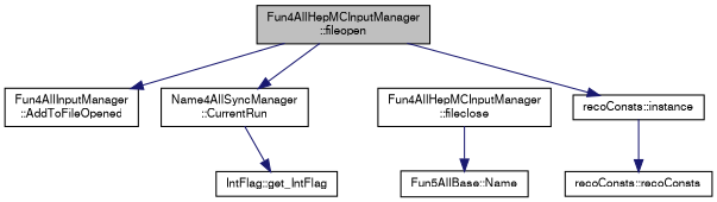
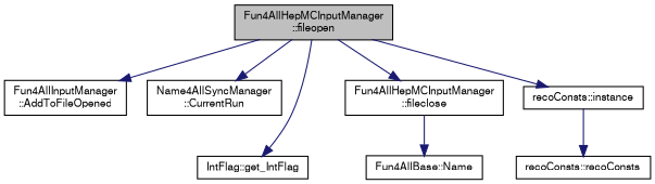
  digraph {
    rankdir=TB
    node [color=black fontname=FreeSans fontsize=10 shape=record]
    edge [color=midnightblue fontname=FreeSans fontsize=10 labelfontname=FreeSans labelfontsize=10 style=solid]
    n1 [fillcolor=grey75 fontcolor=black height=0.2 label="Fun4AllHepMCInputManager\l::fileopen" style=filled width=0.4]
    n2 [height=0.2 label="Fun4AllInputManager\l::AddToFileOpened" width=0.4]
    n3 [height=0.2 label="Name4AllSyncManager\l::CurrentRun" width=0.4]
    n4 [height=0.2 label="Fun4AllHepMCInputManager\l::fileclose" width=0.4]
    n5 [height=0.2 label="IntFlag::get_IntFlag" width=0.4]
    n6 [height=0.2 label="recoConsts::instance" width=0.4]
-   n7 [height=0.2 label="Fun5AllBase::Name" width=0.4]
+   n7 [height=0.2 label="Fun4AllBase::Name" width=0.4]
    n8 [height=0.2 label="recoConsts::recoConsts" width=0.4]
    n1 -> n2
    n1 -> n3
-   n3 -> n5
+   n1 -> n4
+   n1 -> n5
    n1 -> n6
    n4 -> n7
    n6 -> n8
  }
